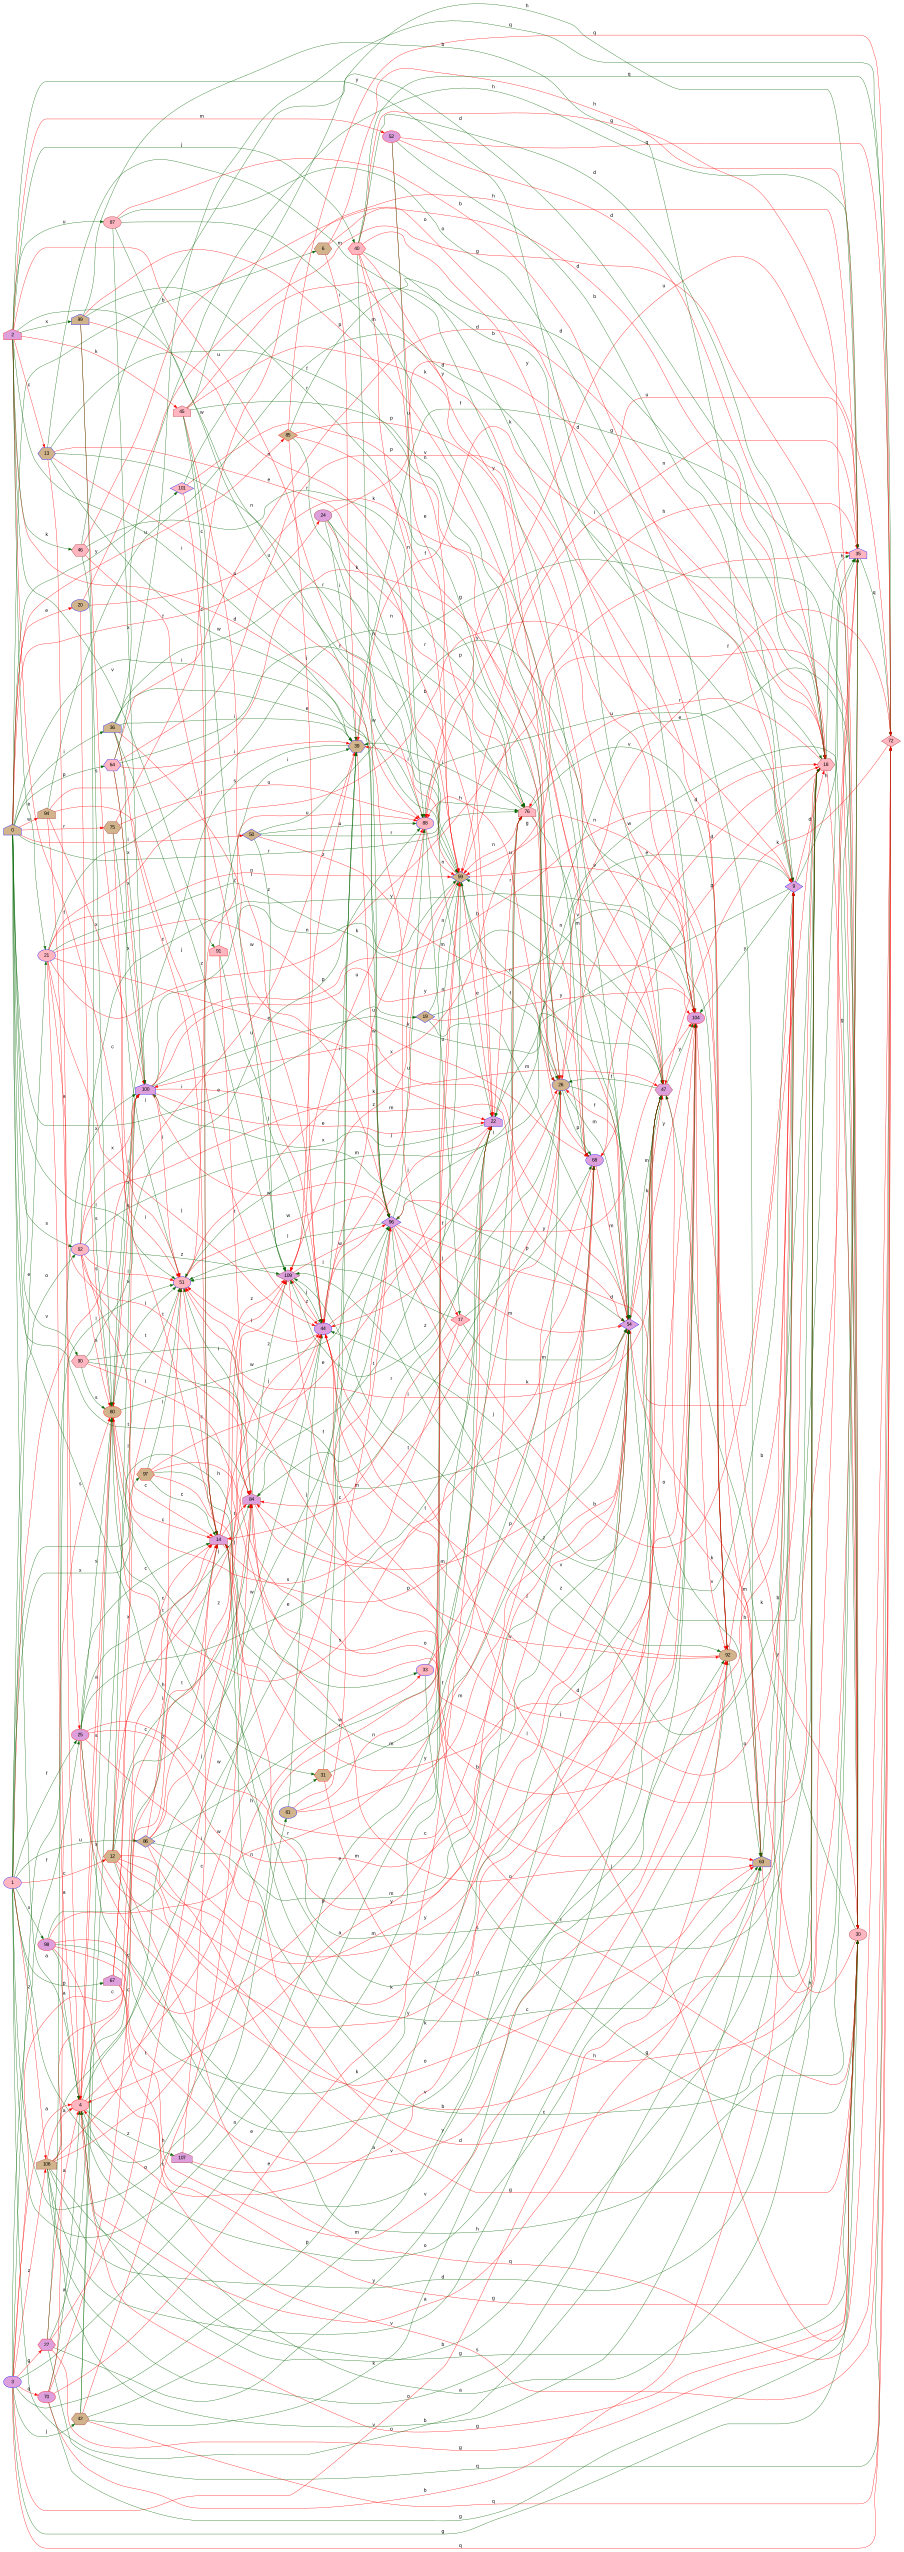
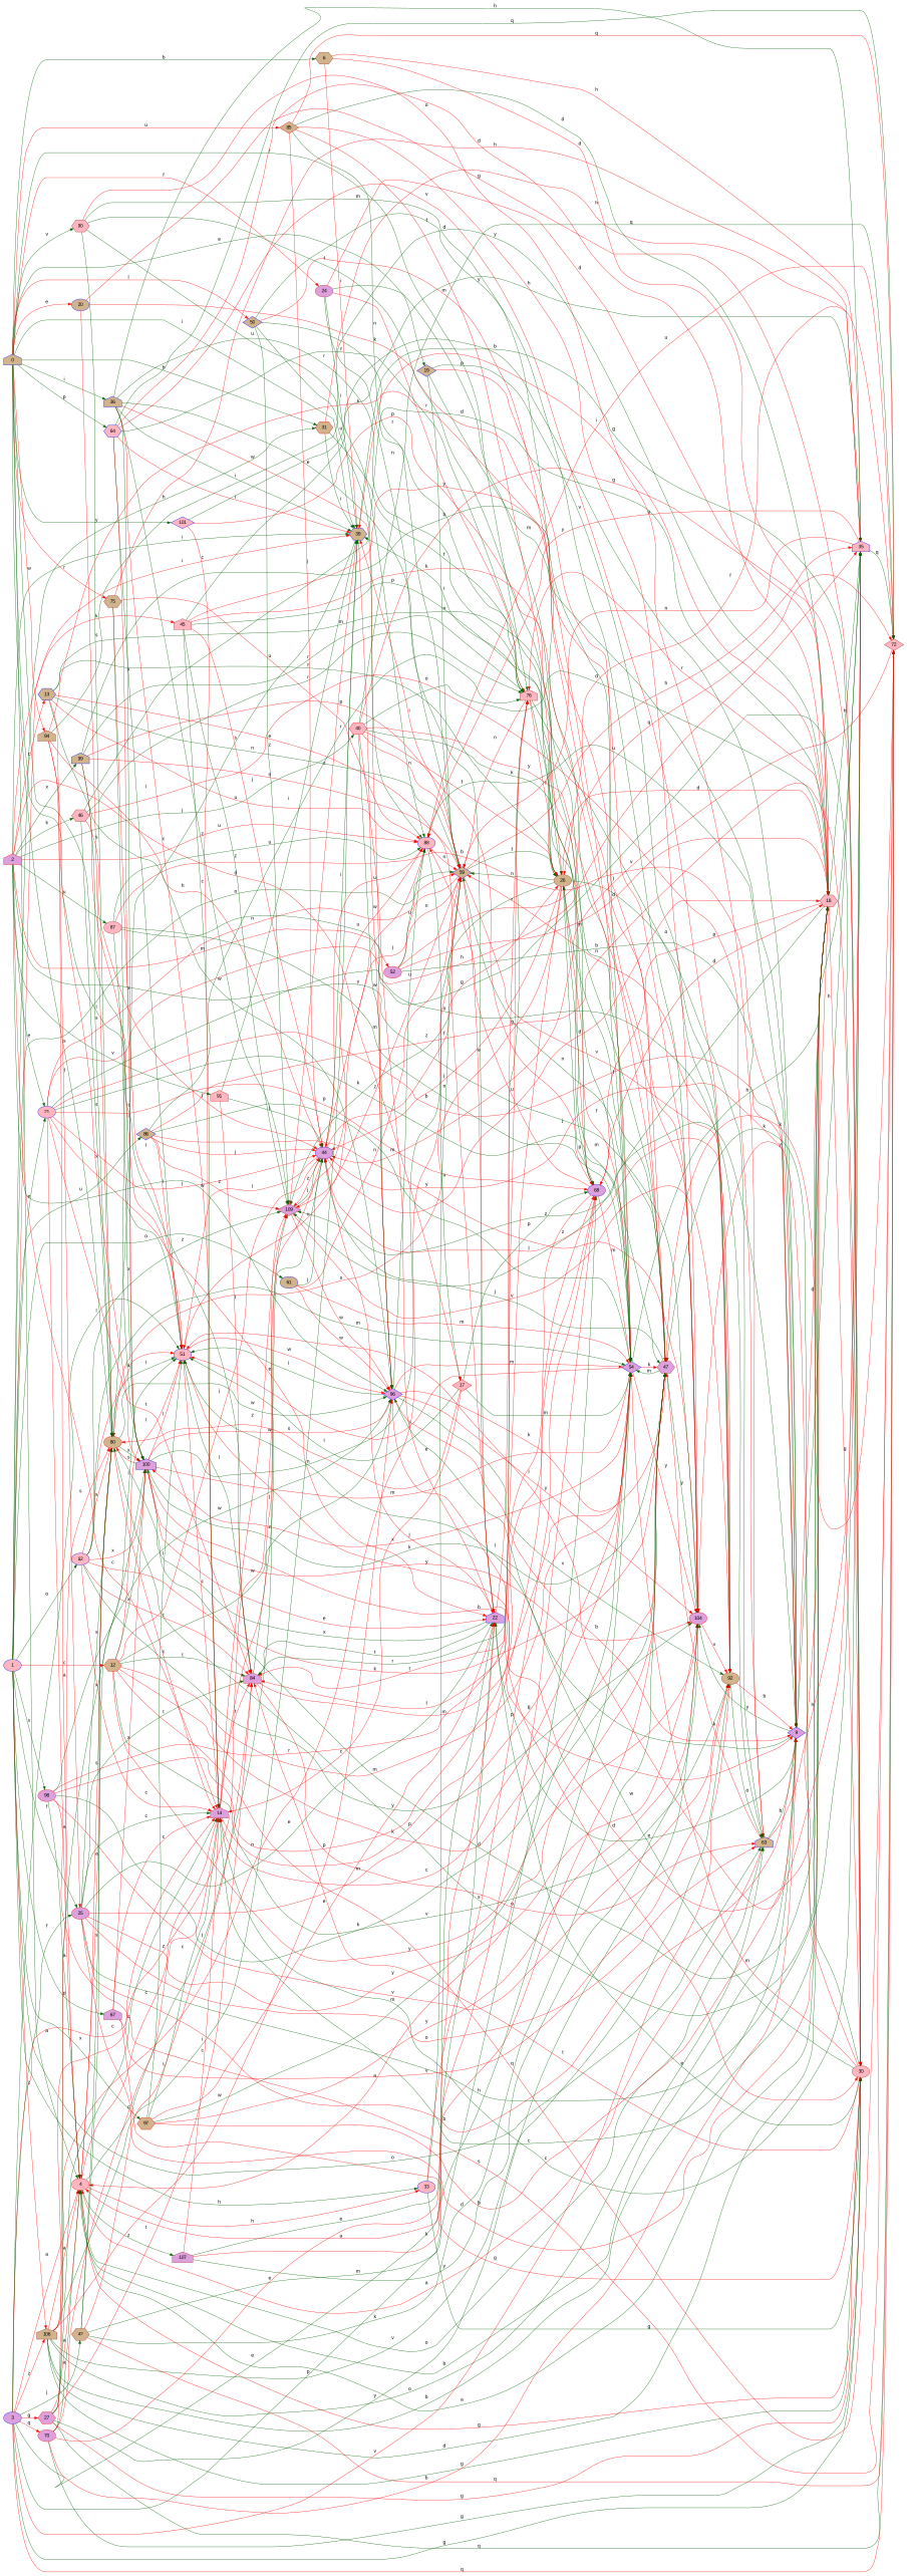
  strict digraph {
    fontname="Liberation Sans"
    rankdir=LR
    node [color=blue fillcolor=tan fontname="Liberation Sans" shape=ellipse style=filled]
    edge [color=red fontname="Liberation Sans"]
    0 [shape=house]
    4 [color=red fillcolor=lightpink]
    6 [color=brown shape=hexagon]
    19 [shape=diamond]
    20
    24 [color=brown fillcolor=plum]
    31 [color=red shape=hexagon]
    36 [shape=house]
    39 [shape=hexagon]
    50 [shape=diamond]
    51 [fillcolor=lightpink]
    64 [fillcolor=lightpink shape=hexagon]
    75 [color=brown shape=hexagon]
    76 [color=brown fillcolor=lightpink shape=house]
    80 [color=red]
    84 [color=brown fillcolor=plum shape=house]
    85 [color=red shape=diamond]
    90 [color=brown fillcolor=lightpink shape=hexagon]
    94 [color=brown shape=house]
    101 [fillcolor=lightpink shape=diamond]
    33 [fillcolor=lightpink]
    63 [shape=house]
    14 [color=brown fillcolor=plum shape=house]
    30 [color=brown fillcolor=lightpink]
    9 [fillcolor=plum shape=diamond]
    44 [fillcolor=plum]
    107 [color=brown fillcolor=plum shape=house]
    18 [color=brown fillcolor=lightpink shape=hexagon]
    35 [fillcolor=lightpink shape=house]
    59 [shape=diamond]
    104 [color=red fillcolor=plum]
    92 [color=brown]
    54 [fillcolor=plum shape=diamond]
    47 [color=brown fillcolor=plum shape=hexagon]
    68 [fillcolor=plum]
-   26
+   26 [color=brown]
    96 [fillcolor=plum shape=diamond]
    22 [fillcolor=plum shape=house]
    109 [color=brown fillcolor=plum shape=diamond]
    100 [fillcolor=plum shape=house]
    88 [fillcolor=lightpink]
    72 [color=brown fillcolor=lightpink shape=diamond]
    1 [fillcolor=lightpink]
    12 [color=red shape=hexagon]
    21 [fillcolor=lightpink]
    25 [color=red fillcolor=plum]
    61
    62 [fillcolor=lightpink]
    67 [color=brown fillcolor=plum shape=house]
    86 [shape=diamond]
    97 [color=red shape=hexagon]
    98 [color=red fillcolor=plum]
    106 [color=brown shape=house]
    2 [color=red fillcolor=plum shape=house]
    13 [shape=hexagon]
    17 [color=red fillcolor=lightpink shape=diamond]
    40 [color=red fillcolor=lightpink shape=hexagon]
    45 [color=brown fillcolor=lightpink shape=house]
    46 [color=brown fillcolor=lightpink shape=hexagon]
    52 [color=red fillcolor=plum]
    87 [color=brown fillcolor=lightpink]
    91 [color=red fillcolor=lightpink shape=house]
    99 [shape=house]
    3 [fillcolor=plum]
    27 [color=red fillcolor=plum shape=hexagon]
    42 [color=brown shape=hexagon]
    70 [color=red fillcolor=plum]
    0 -> 4 [color=darkgreen label=a]
    0 -> 6 [color=darkgreen label=b]
    0 -> 19 [color=darkgreen label=e]
    0 -> 20 [label=e]
    0 -> 24 [label=f]
    0 -> 31 [color=darkgreen label=h]
    0 -> 36 [color=darkgreen label=i]
    0 -> 39 [color=darkgreen label=i]
    0 -> 50 [label=l]
    0 -> 51 [color=darkgreen label=l]
    0 -> 64 [color=darkgreen label=p]
    0 -> 75 [label=r]
    0 -> 76 [color=darkgreen label=r]
-   0 -> 62 [color=darkgreen label=s]
+   0 -> 80 [color=darkgreen label=s]
    0 -> 84 [color=darkgreen label=t]
    0 -> 85 [label=u]
    0 -> 90 [color=darkgreen label=v]
    0 -> 94 [label=w]
    0 -> 101 [color=darkgreen label=y]
    4 -> 80 [label=s]
    4 -> 33 [label=h]
    4 -> 63 [color=darkgreen label=o]
    4 -> 14 [label=c]
    4 -> 30 [label=g]
    4 -> 9 [color=darkgreen label=b]
    4 -> 44 [color=darkgreen label=j]
    4 -> 107 [color=darkgreen label=z]
    6 -> 39 [label=i]
    6 -> 18 [label=d]
    6 -> 35 [label=h]
    19 -> 59 [color=darkgreen label=n]
    19 -> 104 [label=y]
    19 -> 92 [color=darkgreen label=v]
    19 -> 54 [color=darkgreen label=m]
    20 -> 80 [label=s]
    20 -> 30 [label=g]
    20 -> 47 [label=k]
    24 -> 39 [color=darkgreen label=i]
    24 -> 76 [label=r]
    24 -> 18 [label=d]
    24 -> 59 [color=darkgreen label=n]
    24 -> 68 [color=darkgreen label=p]
    31 -> 39 [color=darkgreen label=i]
    31 -> 35 [label=h]
    31 -> 26 [color=darkgreen label=f]
    36 -> 39 [color=darkgreen label=i]
    36 -> 76 [color=darkgreen label=r]
    36 -> 14 [label=c]
    36 -> 35 [color=darkgreen label=h]
    36 -> 96 [label=w]
    36 -> 22 [color=darkgreen label=e]
    36 -> 109 [color=darkgreen label=z]
    36 -> 100 [color=darkgreen label=x]
    39 -> 80 [color=darkgreen label=s]
    39 -> 30 [color=darkgreen label=g]
    39 -> 96 [label=w]
    39 -> 109 [label=z]
    50 -> 76 [color=darkgreen label=r]
    50 -> 104 [color=darkgreen label=y]
    50 -> 54 [label=m]
    50 -> 109 [color=darkgreen label=z]
    50 -> 88 [color=darkgreen label=u]
    51 -> 14 [label=c]
    51 -> 30 [label=g]
    51 -> 96 [label=w]
    51 -> 88 [label=u]
    64 -> 39 [label=i]
    64 -> 51 [color=darkgreen label=l]
    64 -> 18 [label=d]
    64 -> 92 [label=v]
    64 -> 26 [color=darkgreen label=f]
    64 -> 100 [label=x]
    64 -> 72 [color=darkgreen label=q]
    75 -> 51 [label=l]
    75 -> 35 [label=h]
    75 -> 100 [color=darkgreen label=x]
    75 -> 88 [label=u]
    76 -> 39 [color=darkgreen label=i]
    76 -> 59 [label=n]
    76 -> 92 [color=darkgreen label=v]
    76 -> 54 [color=darkgreen label=m]
    76 -> 26 [label=f]
    80 -> 4 [label=a]
    80 -> 51 [color=darkgreen label=l]
    80 -> 14 [label=c]
    80 -> 18 [color=darkgreen label=d]
    80 -> 96 [color=darkgreen label=w]
    80 -> 100 [color=darkgreen label=x]
    84 -> 51 [color=darkgreen label=l]
    84 -> 76 [color=darkgreen label=r]
    84 -> 63 [label=o]
    84 -> 54 [label=m]
    84 -> 109 [color=darkgreen label=z]
    85 -> 44 [label=j]
    85 -> 18 [color=darkgreen label=d]
    85 -> 59 [color=darkgreen label=n]
    85 -> 104 [label=y]
    85 -> 26 [label=f]
    85 -> 72 [label=q]
    90 -> 80 [color=darkgreen label=s]
    90 -> 63 [label=o]
    90 -> 54 [color=darkgreen label=m]
    90 -> 26 [color=darkgreen label=f]
    90 -> 88 [color=darkgreen label=u]
    94 -> 4 [label=a]
-   94 -> 44 [label=j]
+   94 -> 44 [label=h]
    94 -> 18 [color=darkgreen label=d]
    94 -> 47 [label=k]
    94 -> 100 [label=x]
    101 -> 14 [label=c]
    101 -> 9 [color=darkgreen label=b]
    101 -> 68 [label=p]
    33 -> 30 [color=darkgreen label=g]
    33 -> 59 [color=darkgreen label=n]
    33 -> 68 [label=p]
    63 -> 4 [label=a]
    63 -> 9 [color=darkgreen label=b]
    63 -> 35 [label=h]
    63 -> 47 [label=k]
    14 -> 84 [label=t]
    14 -> 44 [label=j]
    14 -> 68 [label=p]
    14 -> 109 [label=z]
    30 -> 84 [label=t]
    30 -> 104 [label=y]
    30 -> 54 [label=m]
    30 -> 47 [color=darkgreen label=k]
    30 -> 96 [color=darkgreen label=w]
    30 -> 22 [color=darkgreen label=e]
    9 -> 51 [color=darkgreen label=l]
    9 -> 44 [label=j]
    9 -> 18 [label=d]
    9 -> 35 [color=darkgreen label=h]
    9 -> 104 [color=darkgreen label=y]
    9 -> 22 [color=darkgreen label=e]
    9 -> 109 [color=darkgreen label=z]
    9 -> 88 [color=darkgreen label=u]
    44 -> 39 [color=darkgreen label=i]
    44 -> 51 [label=l]
    44 -> 18 [label=d]
    44 -> 26 [label=f]
    44 -> 109 [label=z]
    44 -> 88 [label=u]
    107 -> 14 [label=c]
    107 -> 104 [color=darkgreen label=y]
    107 -> 47 [label=k]
    107 -> 22 [color=darkgreen label=e]
    18 -> 4 [color=darkgreen label=a]
    18 -> 39 [label=i]
    18 -> 76 [label=r]
    18 -> 80 [color=darkgreen label=s]
    18 -> 14 [color=darkgreen label=c]
    18 -> 30 [label=g]
    18 -> 35 [color=darkgreen label=h]
    18 -> 68 [label=p]
    18 -> 109 [color=darkgreen label=z]
    35 -> 51 [label=l]
    35 -> 14 [color=darkgreen label=c]
    35 -> 59 [label=n]
    35 -> 88 [label=u]
    35 -> 72 [color=darkgreen label=q]
    59 -> 39 [label=i]
    59 -> 44 [label=j]
    59 -> 35 [label=h]
    59 -> 92 [label=v]
    59 -> 26 [color=darkgreen label=f]
    59 -> 22 [label=e]
    59 -> 109 [label=z]
    104 -> 92 [label=v]
    92 -> 63 [color=darkgreen label=o]
    92 -> 9 [label=b]
    92 -> 44 [label=j]
    92 -> 59 [label=n]
    54 -> 51 [label=l]
    54 -> 14 [label=c]
    54 -> 35 [color=darkgreen label=h]
    54 -> 104 [label=y]
    54 -> 47 [label=k]
    54 -> 26 [label=f]
    54 -> 100 [label=x]
    47 -> 4 [label=a]
    47 -> 44 [color=darkgreen label=j]
    47 -> 59 [color=darkgreen label=n]
    47 -> 104 [color=darkgreen label=y]
    47 -> 54 [color=darkgreen label=m]
    47 -> 26 [color=darkgreen label=f]
    68 -> 4 [label=a]
    68 -> 84 [label=t]
    68 -> 18 [label=d]
    68 -> 54 [label=m]
    68 -> 88 [label=u]
    26 -> 80 [label=s]
    26 -> 84 [label=t]
    26 -> 63 [color=darkgreen label=o]
    26 -> 44 [label=j]
    26 -> 18 [label=d]
    26 -> 59 [color=darkgreen label=n]
    26 -> 54 [color=darkgreen label=m]
    26 -> 68 [color=darkgreen label=p]
    26 -> 109 [color=darkgreen label=z]
    96 -> 51 [color=darkgreen label=l]
    96 -> 9 [label=b]
    96 -> 18 [label=d]
    96 -> 104 [label=y]
    96 -> 92 [color=darkgreen label=v]
    96 -> 54 [label=m]
    96 -> 47 [label=k]
    96 -> 88 [color=darkgreen label=u]
    22 -> 76 [label=r]
    22 -> 84 [color=darkgreen label=t]
    22 -> 44 [label=j]
    22 -> 100 [color=darkgreen label=x]
    109 -> 44 [color=darkgreen label=j]
    109 -> 92 [label=v]
    109 -> 96 [label=w]
    109 -> 88 [label=u]
    100 -> 51 [label=l]
    100 -> 80 [label=s]
    100 -> 9 [label=b]
    100 -> 59 [color=darkgreen label=n]
    100 -> 104 [label=y]
    100 -> 54 [label=m]
    100 -> 47 [color=darkgreen label=k]
    100 -> 96 [label=w]
    100 -> 22 [label=e]
    88 -> 59 [label=n]
    88 -> 17 [color=darkgreen label=u]
    72 -> 44 [label=j]
    72 -> 47 [label=k]
    72 -> 26 [label=f]
    72 -> 88 [label=u]
    1 -> 31 [color=darkgreen label=h]
    1 -> 39 [label=i]
    1 -> 33 [color=darkgreen label=h]
    1 -> 63 [color=darkgreen label=o]
    1 -> 59 [color=darkgreen label=n]
    1 -> 12 [label=c]
    1 -> 21 [color=darkgreen label=e]
    1 -> 25 [color=darkgreen label=f]
    1 -> 61 [color=darkgreen label=o]
    1 -> 62 [color=darkgreen label=o]
    1 -> 67 [color=darkgreen label=p]
    1 -> 86 [color=darkgreen label=u]
    1 -> 97 [color=darkgreen label=x]
    1 -> 98 [color=darkgreen label=x]
    1 -> 106 [label=z]
    12 -> 51 [label=l]
    12 -> 84 [color=darkgreen label=t]
    12 -> 44 [label=j]
    12 -> 104 [label=y]
    12 -> 92 [color=darkgreen label=v]
    12 -> 54 [label=m]
    12 -> 47 [label=k]
    12 -> 96 [color=darkgreen label=w]
    12 -> 100 [color=darkgreen label=x]
    12 -> 72 [label=q]
    21 -> 4 [label=a]
    21 -> 84 [label=t]
    21 -> 30 [color=darkgreen label=g]
    21 -> 9 [label=b]
    21 -> 44 [label=j]
    21 -> 35 [label=h]
    21 -> 59 [label=n]
    21 -> 47 [color=darkgreen label=k]
    21 -> 68 [label=p]
    21 -> 22 [label=e]
    25 -> 80 [color=darkgreen label=s]
    25 -> 84 [color=darkgreen label=t]
    25 -> 63 [label=o]
    25 -> 14 [color=darkgreen label=c]
    25 -> 9 [label=b]
    25 -> 18 [label=d]
    25 -> 35 [color=darkgreen label=h]
    25 -> 104 [label=y]
    25 -> 54 [label=m]
    25 -> 22 [color=darkgreen label=e]
    61 -> 44 [color=darkgreen label=j]
    61 -> 59 [label=n]
    61 -> 54 [label=m]
    61 -> 96 [label=w]
    62 -> 51 [label=l]
    62 -> 80 [label=s]
    62 -> 84 [label=t]
    62 -> 14 [label=c]
    62 -> 104 [color=darkgreen label=y]
    62 -> 54 [color=darkgreen label=m]
    62 -> 47 [label=k]
    62 -> 109 [color=darkgreen label=z]
    62 -> 100 [label=x]
    67 -> 14 [label=c]
    67 -> 30 [label=g]
    67 -> 92 [label=v]
    67 -> 100 [label=x]
    86 -> 51 [label=l]
    86 -> 76 [color=darkgreen label=r]
    86 -> 30 [label=g]
    86 -> 44 [label=j]
    86 -> 104 [label=y]
    86 -> 54 [color=darkgreen label=m]
    86 -> 109 [label=z]
    97 -> 51 [color=darkgreen label=l]
    97 -> 14 [color=darkgreen label=c]
    97 -> 9 [label=b]
    97 -> 104 [label=y]
    97 -> 54 [color=darkgreen label=m]
    97 -> 22 [label=e]
    98 -> 4 [color=darkgreen label=a]
    98 -> 76 [label=r]
    98 -> 92 [label=v]
    98 -> 47 [color=darkgreen label=k]
    98 -> 68 [label=p]
    98 -> 96 [color=darkgreen label=w]
    98 -> 72 [label=s]
    106 -> 4 [label=a]
    106 -> 39 [color=darkgreen label=i]
    106 -> 63 [color=darkgreen label=o]
    106 -> 30 [color=darkgreen label=g]
    106 -> 9 [color=darkgreen label=b]
    106 -> 18 [color=darkgreen label=d]
    106 -> 59 [label=n]
    106 -> 92 [color=darkgreen label=v]
    106 -> 96 [label=w]
    106 -> 109 [label=z]
    2 -> 39 [color=darkgreen label=i]
    2 -> 14 [label=c]
    2 -> 104 [color=darkgreen label=y]
    2 -> 96 [color=darkgreen label=w]
    2 -> 88 [label=u]
    2 -> 21 [color=darkgreen label=e]
    2 -> 13 [label=c]
    2 -> 17 [label=d]
    2 -> 40 [color=darkgreen label=j]
    2 -> 45 [label=k]
    2 -> 46 [color=darkgreen label=k]
    2 -> 52 [label=m]
    2 -> 87 [color=darkgreen label=u]
    2 -> 91 [color=darkgreen label=v]
    2 -> 99 [color=darkgreen label=x]
    13 -> 59 [color=darkgreen label=n]
    13 -> 54 [color=darkgreen label=m]
    13 -> 26 [color=darkgreen label=f]
    13 -> 96 [color=darkgreen label=w]
    13 -> 22 [label=e]
    13 -> 88 [label=u]
    13 -> 25 [label=f]
    17 -> 51 [color=darkgreen label=l]
    17 -> 80 [label=s]
    17 -> 14 [label=c]
    17 -> 54 [color=darkgreen label=m]
    17 -> 68 [color=darkgreen label=p]
    40 -> 30 [label=g]
    40 -> 18 [color=darkgreen label=d]
    40 -> 59 [label=n]
    40 -> 104 [label=y]
    40 -> 47 [color=darkgreen label=k]
    40 -> 26 [label=f]
    40 -> 96 [color=darkgreen label=w]
    40 -> 22 [label=e]
    40 -> 72 [color=darkgreen label=q]
    45 -> 14 [color=darkgreen label=c]
    45 -> 44 [label=j]
    45 -> 35 [color=darkgreen label=h]
    45 -> 104 [label=y]
    45 -> 47 [label=k]
    45 -> 68 [color=darkgreen label=p]
    45 -> 109 [color=darkgreen label=z]
    46 -> 76 [color=darkgreen label=r]
    46 -> 80 [color=darkgreen label=s]
    46 -> 63 [label=o]
    46 -> 44 [label=j]
    46 -> 18 [color=darkgreen label=d]
    52 -> 9 [color=darkgreen label=b]
    52 -> 18 [label=d]
    52 -> 59 [label=n]
    52 -> 88 [color=darkgreen label=u]
    52 -> 72 [label=q]
    87 -> 63 [color=darkgreen label=o]
    87 -> 9 [label=b]
    87 -> 54 [color=darkgreen label=m]
    87 -> 100 [color=darkgreen label=x]
    87 -> 88 [color=darkgreen label=u]
    91 -> 39 [color=darkgreen label=i]
    91 -> 84 [label=t]
    91 -> 44 [color=darkgreen label=j]
    99 -> 51 [label=l]
    99 -> 76 [color=darkgreen label=r]
    99 -> 80 [color=darkgreen label=s]
    99 -> 9 [color=darkgreen label=b]
    99 -> 59 [label=n]
    99 -> 68 [label=p]
    3 -> 4 [label=a]
    3 -> 51 [color=darkgreen label=l]
    3 -> 14 [label=c]
    3 -> 30 [color=darkgreen label=g]
    3 -> 92 [label=v]
    3 -> 68 [color=darkgreen label=p]
    3 -> 22 [color=darkgreen label=e]
    3 -> 72 [label=q]
    3 -> 25 [color=darkgreen label=f]
    3 -> 106 [label=z]
    3 -> 27 [label=g]
    3 -> 42 [color=darkgreen label=j]
    3 -> 70 [label=q]
    27 -> 4 [label=a]
    27 -> 84 [label=t]
    27 -> 14 [color=darkgreen label=c]
    27 -> 30 [label=g]
    27 -> 104 [color=darkgreen label=y]
    27 -> 100 [color=darkgreen label=x]
    27 -> 72 [color=darkgreen label=q]
    42 -> 51 [color=darkgreen label=l]
    42 -> 80 [color=darkgreen label=s]
    42 -> 84 [label=t]
    42 -> 54 [color=darkgreen label=m]
    42 -> 47 [color=darkgreen label=k]
    42 -> 72 [label=q]
    70 -> 4 [color=darkgreen label=a]
    70 -> 80 [label=s]
    70 -> 14 [label=c]
    70 -> 30 [color=darkgreen label=g]
    70 -> 9 [label=b]
    70 -> 22 [label=e]
  }
